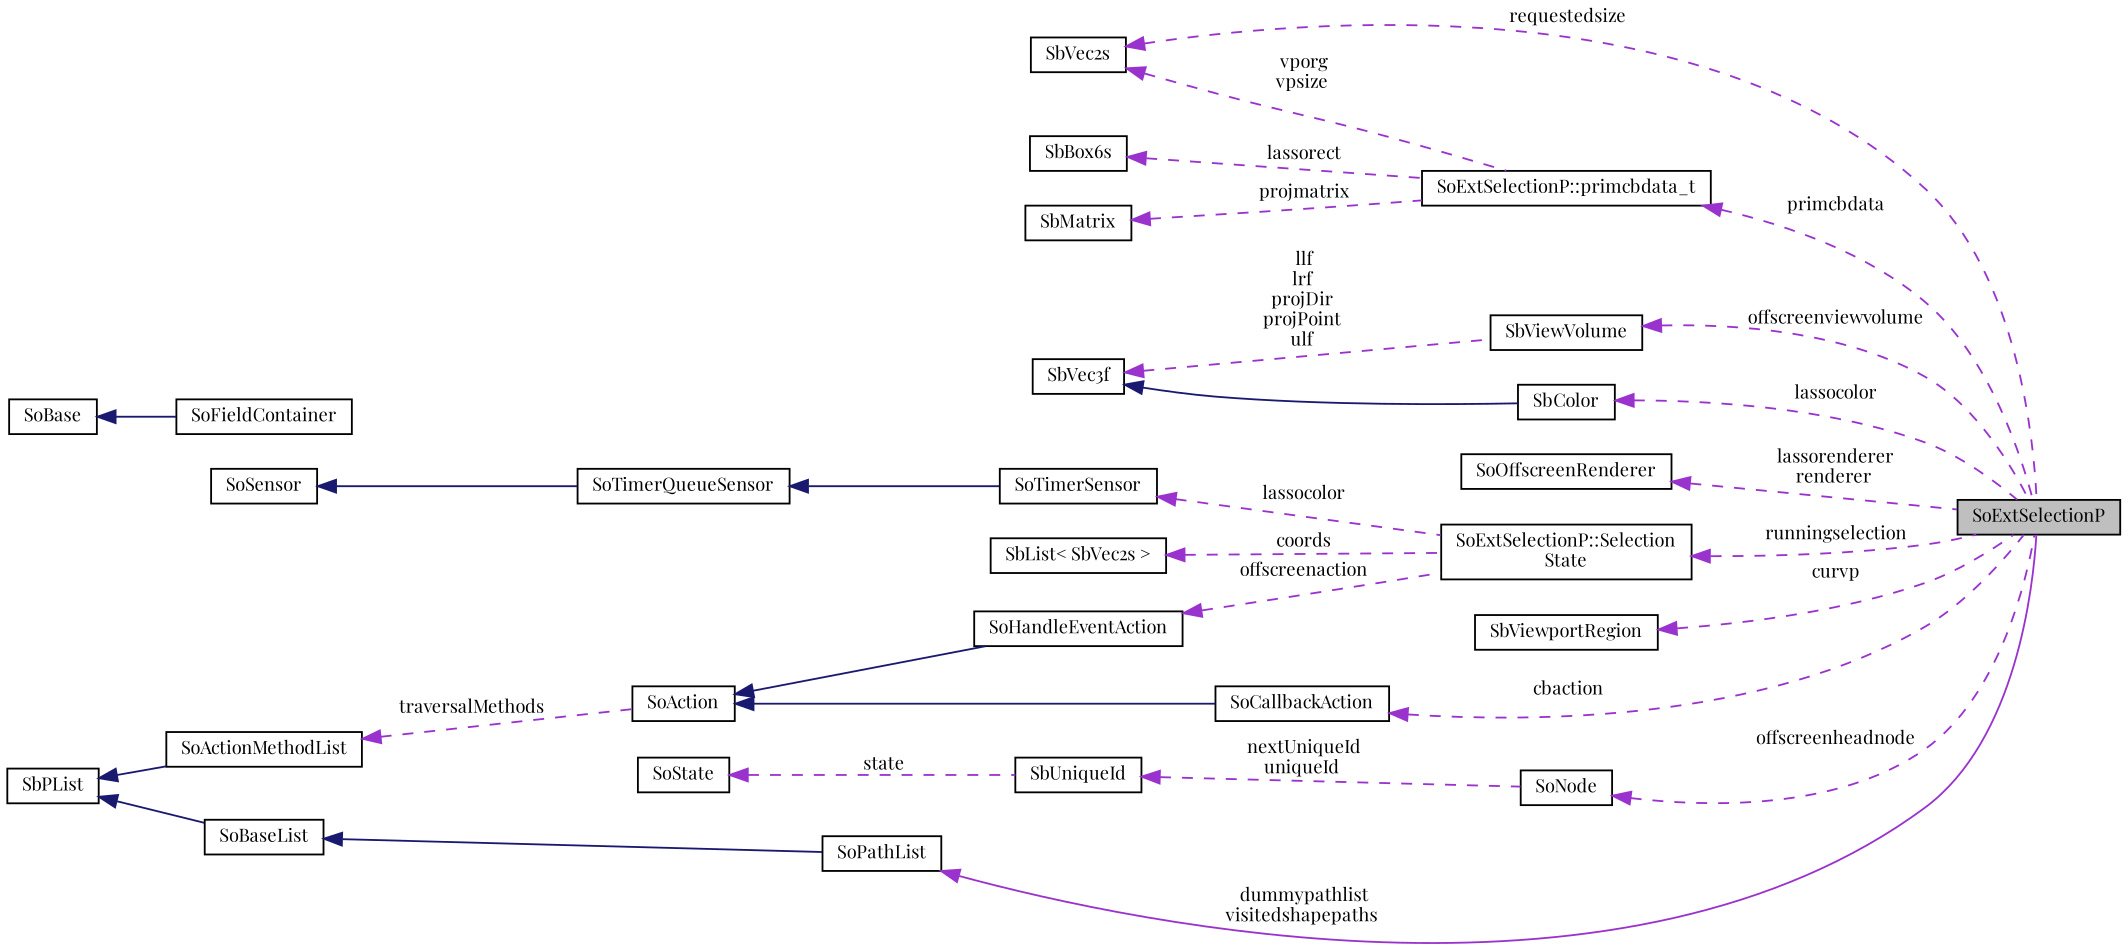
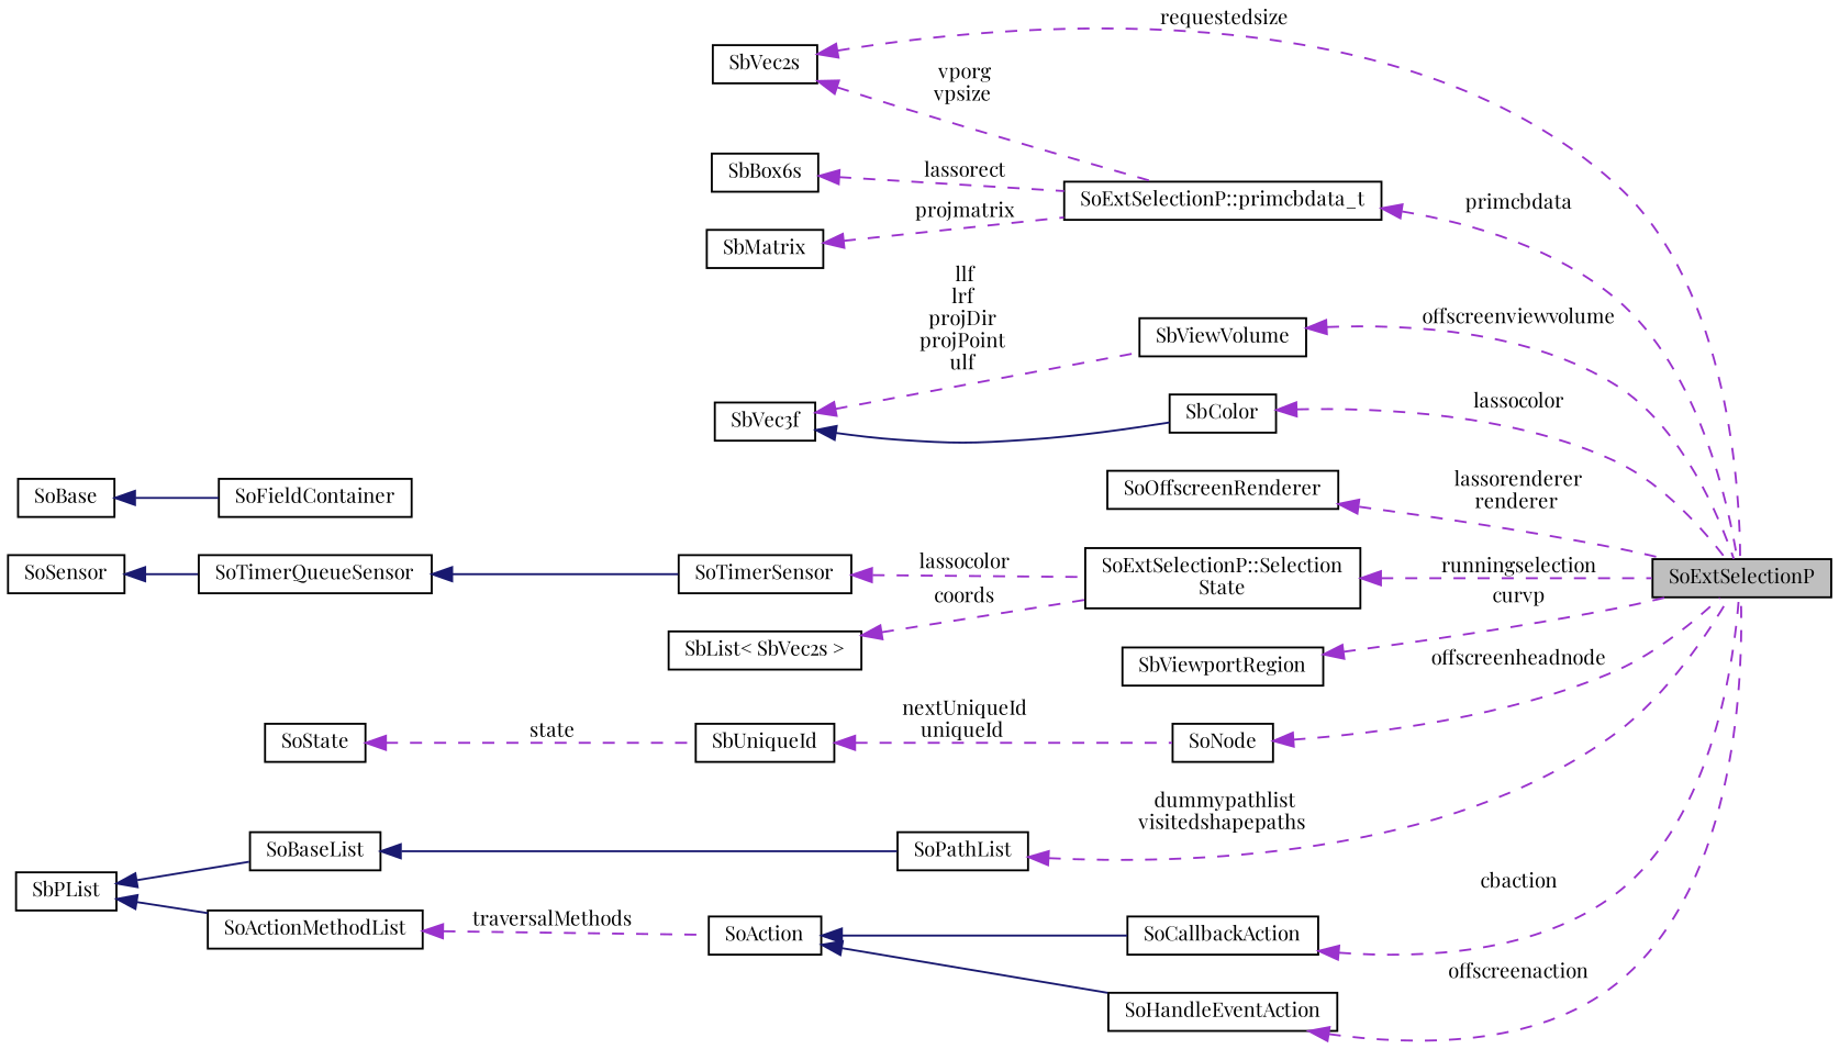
  digraph {
    fontname="Playfair Display"
    rankdir=LR
    node [color=black fillcolor=white fontname="Playfair Display" fontsize=10 shape=record style=filled]
    edge [color=darkorchid3 dir=back fontname="Playfair Display" fontsize=10 labelfontname=Helvetica labelfontsize=10 style=dashed]
    n1 [fillcolor=grey75 fontcolor=black height=0.2 label=SoExtSelectionP width=0.4]
    n2 [height=0.2 label=SbVec2s width=0.4]
    n3 [height=0.2 label="SoExtSelectionP::primcbdata_t" width=0.4]
    n4 [height=0.2 label=SbViewVolume width=0.4]
    n5 [height=0.2 label=SbVec3f width=0.4]
    n6 [height=0.2 label=SbColor width=0.4]
    n7 [height=0.2 label=SoOffscreenRenderer width=0.4]
    n8 [height=0.2 label=SbBox6s width=0.4]
    n9 [height=0.2 label=SbMatrix width=0.4]
    n10 [height=0.2 label="SoExtSelectionP::Selection\lState" width=0.4]
    n11 [height=0.2 label=SoTimerSensor width=0.4]
    n12 [height=0.2 label=SoTimerQueueSensor width=0.4]
    n13 [height=0.2 label=SoSensor width=0.4]
    n14 [height=0.2 label="SbList\< SbVec2s \>" width=0.4]
    n15 [height=0.2 label=SbViewportRegion width=0.4]
    n16 [height=0.2 label=SoNode width=0.4]
    n17 [height=0.2 label=SoFieldContainer width=0.4]
    n18 [height=0.2 label=SoBase width=0.4]
    n19 [height=0.2 label=SbUniqueId width=0.4]
    n20 [height=0.2 label=SoPathList width=0.4]
    n21 [height=0.2 label=SoBaseList width=0.4]
    n22 [height=0.2 label=SbPList width=0.4]
    n23 [height=0.2 label=SoActionMethodList width=0.4]
    n24 [height=0.2 label=SoAction width=0.4]
    n25 [height=0.2 label=SoCallbackAction width=0.4]
    n26 [height=0.2 label=SoHandleEventAction width=0.4]
    n27 [height=0.2 label=SoState width=0.4]
    n2 -> n1 [label=" requestedsize"]
    n2 -> n3 [label=" vporg\nvpsize"]
    n3 -> n1 [label=" primcbdata"]
    n4 -> n1 [label=" offscreenviewvolume"]
    n5 -> n4 [label=" llf\nlrf\nprojDir\nprojPoint\nulf"]
    n5 -> n6 [color=midnightblue style=solid]
    n6 -> n1 [label=" lassocolor"]
    n7 -> n1 [label=" lassorenderer\nrenderer"]
    n8 -> n3 [label=" lassorect"]
    n9 -> n3 [label=" projmatrix"]
    n10 -> n1 [label=" runningselection"]
    n11 -> n10 [label=" lassocolor"]
    n12 -> n11 [color=midnightblue style=solid]
    n13 -> n12 [color=midnightblue style=solid]
    n14 -> n10 [label=" coords"]
    n15 -> n1 [label=" curvp"]
    n16 -> n1 [label=" offscreenheadnode"]
    n18 -> n17 [color=midnightblue style=solid]
    n19 -> n16 [label=" nextUniqueId\nuniqueId"]
-   n20 -> n1 [label=" dummypathlist\nvisitedshapepaths" style=solid]
+   n20 -> n1 [label=" dummypathlist\nvisitedshapepaths"]
    n21 -> n20 [color=midnightblue style=solid]
    n22 -> n21 [color=midnightblue style=solid]
    n22 -> n23 [color=midnightblue style=solid]
    n23 -> n24 [label=" traversalMethods"]
    n24 -> n25 [color=midnightblue style=solid]
    n24 -> n26 [color=midnightblue style=solid]
    n25 -> n1 [label=" cbaction"]
-   n26 -> n10 [label=" offscreenaction"]
+   n26 -> n1 [label=" offscreenaction"]
    n27 -> n19 [label=" state"]
  }
